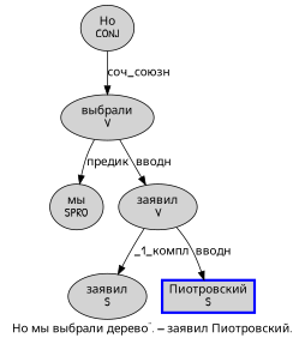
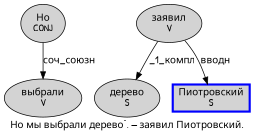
  digraph {
    fontname="Patrick Hand"
    label="Но мы выбрали дерево\", — заявил Пиотровский."
    node [fillcolor=lightgray fontname="Patrick Hand" penwidth=1 shape=ellipse style=filled]
    edge [fontname="Patrick Hand"]
    n1 [label="Но\nCONJ"]
    n2 [label="выбрали\nV"]
-   n3 [label="мы\nSPRO"]
    n4 [label="заявил\nV"]
-   n5 [label="заявил\nS"]
+   n5 [label="дерево\nS"]
    n6 [color=blue label="Пиотровский\nS" penwidth=3 shape=box]
    n1 -> n2 [label="соч_союзн"]
-   n2 -> n3 [label="предик"]
-   n2 -> n4 [label="вводн"]
    n4 -> n5 [label="_1_компл"]
    n4 -> n6 [label="вводн"]
  }
